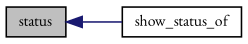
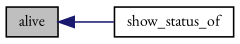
  digraph {
    rankdir=LR
    fontname="EB Garamond"
    node [color=black fontname="EB Garamond" fontsize=10 shape=record style=filled]
-   n1 [fillcolor=grey75 fontcolor=black height=0.2 label=status width=0.4]
+   n1 [fillcolor=grey75 fontcolor=black height=0.2 label=alive width=0.4]
    n2 [fillcolor=white height=0.2 label=show_status_of width=0.4]
    n1 -> n2 [color=midnightblue dir=back fontname="EB Garamond" fontsize=10 labelfontname=Helvetica labelfontsize=10 style=solid]
  }
